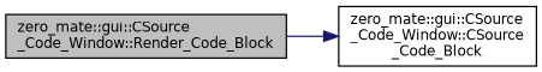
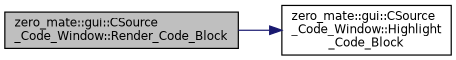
  digraph {
    rankdir=LR
    node [color=black fontname=Helvetica fontsize=10 shape=record]
    n1 [fillcolor=grey75 fontcolor=black height=0.2 label="zero_mate::gui::CSource\l_Code_Window::Render_Code_Block" style=filled width=0.4]
-   n2 [height=0.2 label="zero_mate::gui::CSource\l_Code_Window::CSource\l_Code_Block" width=0.4]
+   n2 [height=0.2 label="zero_mate::gui::CSource\l_Code_Window::Highlight\l_Code_Block" width=0.4]
    n1 -> n2 [color=midnightblue fontname=Helvetica fontsize=10 labelfontname=Helvetica labelfontsize=10 style=solid]
  }
